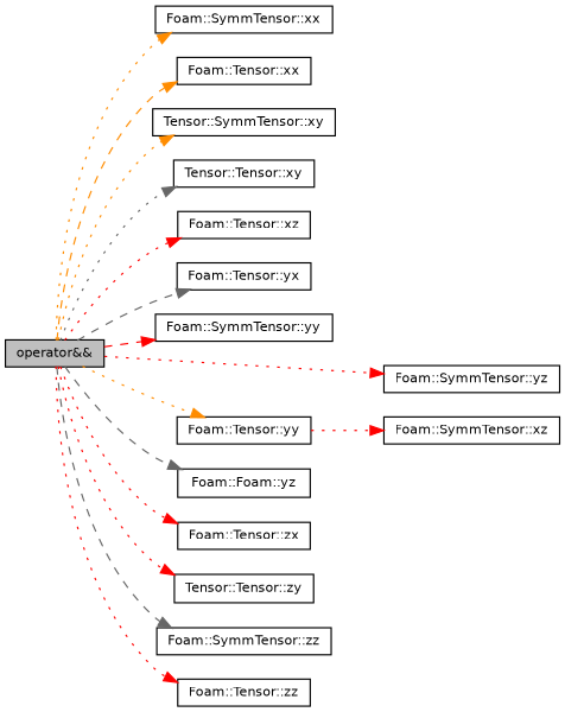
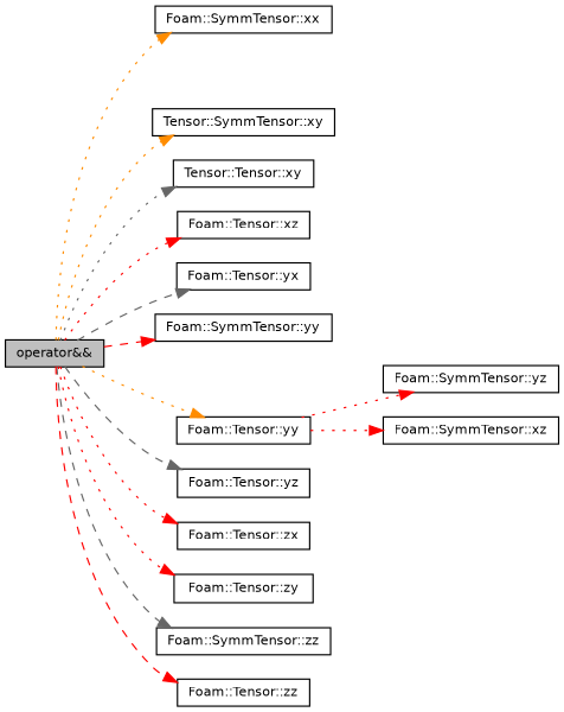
  digraph {
    rankdir=LR
    node [color=black fontname=Helvetica fontsize=10 shape=record]
    edge [color=red fontname=Helvetica fontsize=10 labelfontname=Helvetica labelfontsize=10 style=dotted]
    n1 [fillcolor=grey75 fontcolor=black height=0.2 label="operator&&" style=filled width=0.4]
    n2 [height=0.2 label="Foam::SymmTensor::xx" width=0.4]
-   n3 [height=0.2 label="Foam::Tensor::xx" width=0.4]
    n4 [height=0.2 label="Tensor::SymmTensor::xy" width=0.4]
    n5 [height=0.2 label="Tensor::Tensor::xy" width=0.4]
    n6 [height=0.2 label="Foam::Tensor::xz" width=0.4]
    n7 [height=0.2 label="Foam::Tensor::yx" width=0.4]
    n8 [height=0.2 label="Foam::SymmTensor::yy" width=0.4]
    n9 [height=0.2 label="Foam::Tensor::yy" width=0.4]
    n10 [height=0.2 label="Foam::SymmTensor::yz" width=0.4]
-   n11 [height=0.2 label="Foam::Foam::yz" width=0.4]
+   n11 [height=0.2 label="Foam::Tensor::yz" width=0.4]
    n12 [height=0.2 label="Foam::Tensor::zx" width=0.4]
-   n13 [height=0.2 label="Tensor::Tensor::zy" width=0.4]
+   n13 [height=0.2 label="Foam::Tensor::zy" width=0.4]
    n14 [height=0.2 label="Foam::SymmTensor::zz" width=0.4]
    n15 [height=0.2 label="Foam::Tensor::zz" width=0.4]
    n16 [height=0.2 label="Foam::SymmTensor::xz" width=0.4]
    n1 -> n2 [color=darkorange]
-   n1 -> n3 [color=darkorange style=dashed]
    n1 -> n4 [color=darkorange]
    n1 -> n5 [color=gray40]
    n1 -> n6
    n1 -> n7 [color=gray40 style=dashed]
    n1 -> n8 [style=dashed]
    n1 -> n9 [color=darkorange]
-   n1 -> n10
+   n9 -> n10
    n1 -> n11 [color=gray40 style=dashed]
    n1 -> n12
    n1 -> n13
    n1 -> n14 [color=gray40 style=dashed]
-   n1 -> n15
+   n1 -> n15 [style=dashed]
    n9 -> n16
  }
